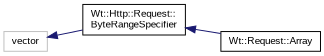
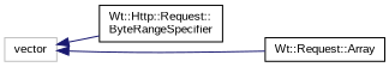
  digraph {
    fontname="Liberation Sans"
    rankdir=LR
    node [color=black fillcolor=white fontname="Liberation Sans" fontsize=10 shape=record style=filled]
    edge [color=midnightblue dir=back fontname="Liberation Sans" fontsize=10 labelfontname=Helvetica labelfontsize=10 style=solid]
    n1 [color=grey75 height=0.2 label=vector width=0.4]
    n2 [height=0.2 label="Wt::Http::Request::\lByteRangeSpecifier" width=0.4]
    n3 [height=0.2 label="Wt::Request::Array" width=0.4]
    n1 -> n2
-   n2 -> n3
+   n1 -> n3
  }
